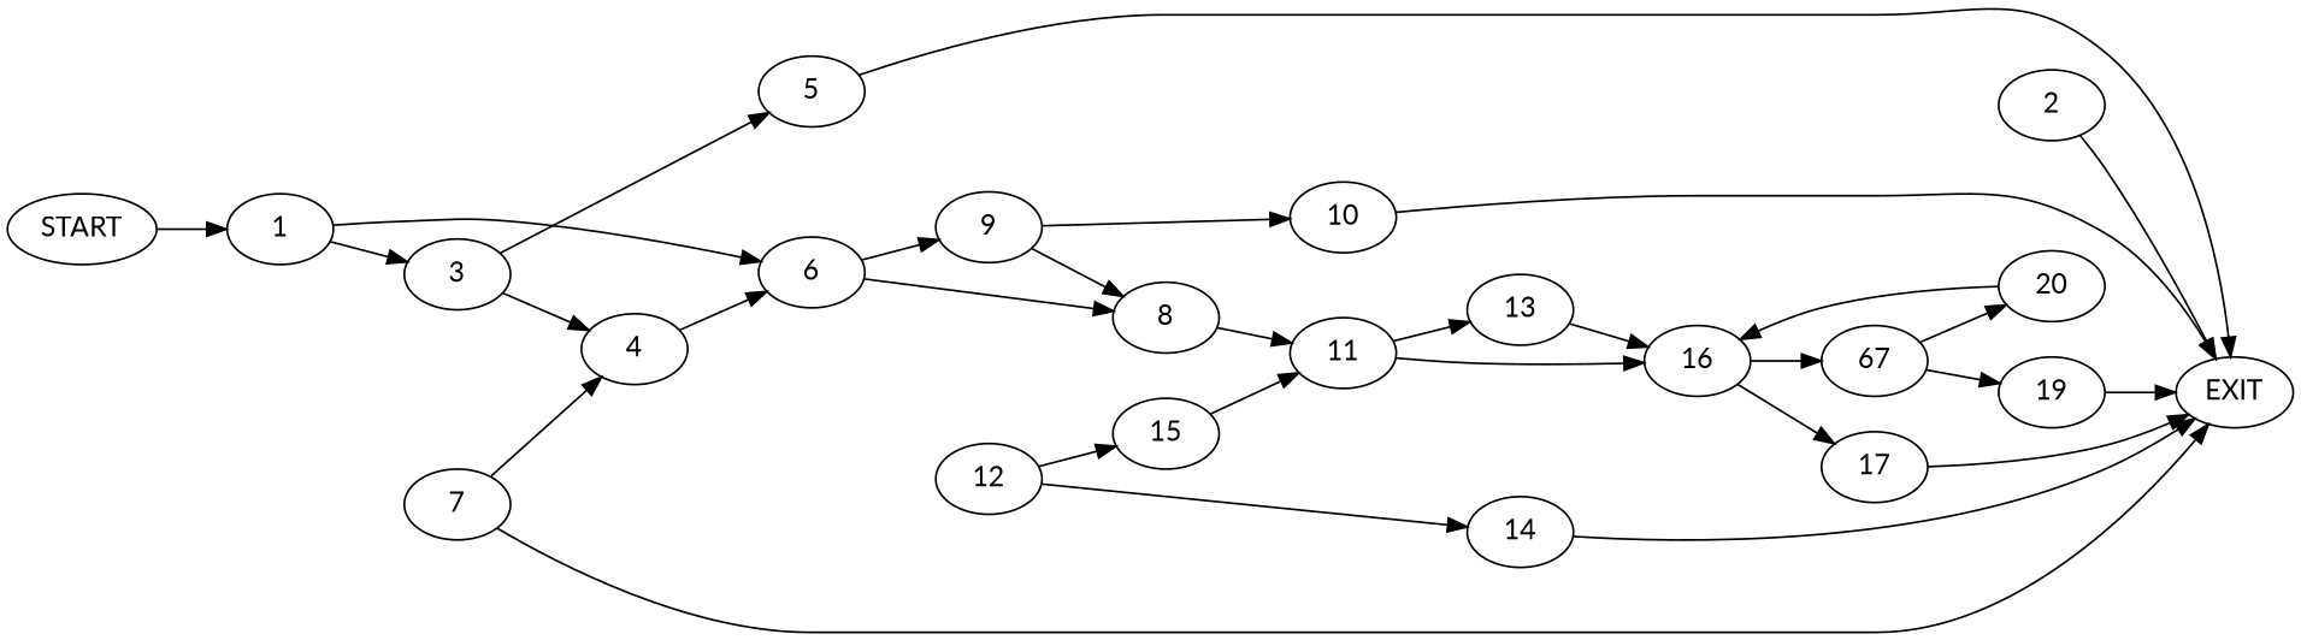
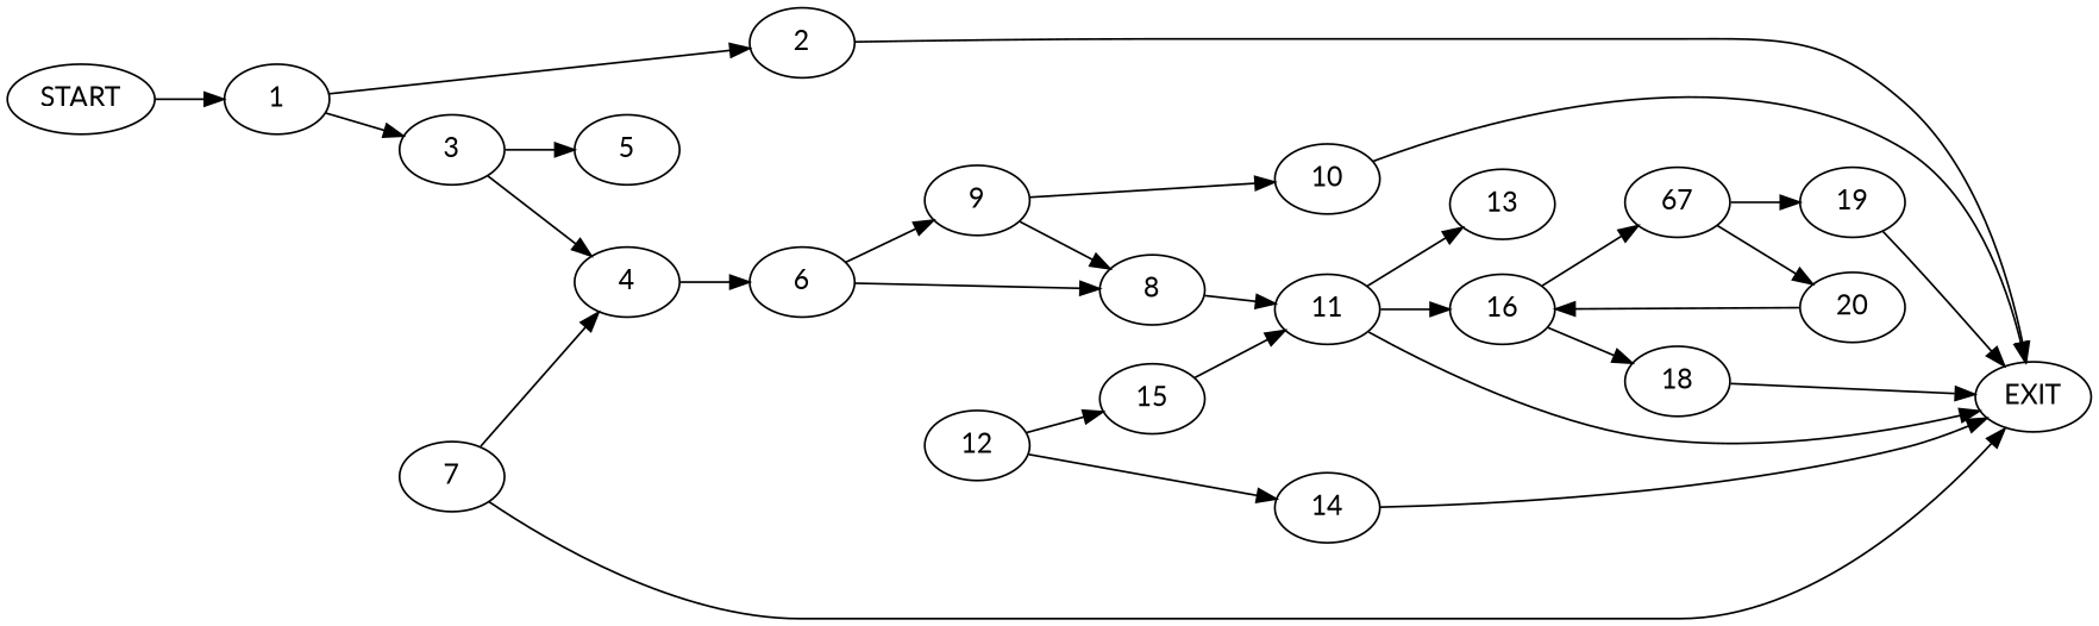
  digraph {
    fontname=Lato
    rankdir=LR
    node [fontname=Lato]
    edge [fontname=Lato]
    n1 [label=START]
    1
    2
    3
    n5 [label=EXIT]
    4
    5
    6
    8
    9
    7
    11
    10
    13
    16
    12
    14
    15
    n19 [label=67]
-   18 [label=17]
+   18
    19
    20
    n1 -> 1
-   1 -> 6
+   1 -> 2
    1 -> 3
    2 -> n5
    3 -> 4
    3 -> 5
    4 -> 6
-   5 -> n5
+   11 -> n5
    6 -> 8
    6 -> 9
    8 -> 11
    9 -> 8
    9 -> 10
    7 -> n5
    7 -> 4
    11 -> 13
    11 -> 16
    10 -> n5
-   13 -> 16
    16 -> n19
    16 -> 18
    12 -> 14
    12 -> 15
    14 -> n5
    15 -> 11
    n19 -> 19
    n19 -> 20
    18 -> n5
    19 -> n5
    20 -> 16
  }
